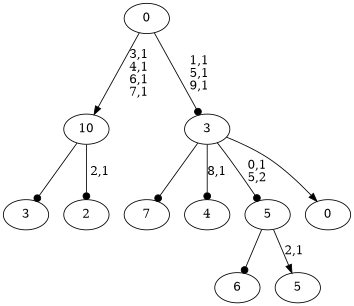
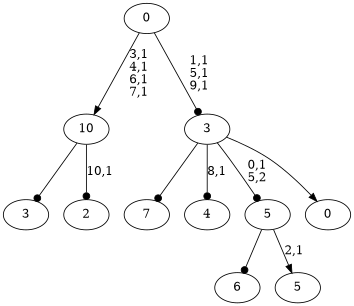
  digraph {
    edge [arrowhead=dot]
    n1 [label=7]
    n2 [label=6]
    n3 [label=5]
    n4 [label=4]
    n5 [label=3]
    n6 [label=2]
    10
    5
    n9 [label=0]
    3
    0
    10 -> n5
-   10 -> n6 [label="2,1"]
+   10 -> n6 [label="10,1"]
    5 -> n2
    5 -> n3 [arrowhead=normal label="2,1"]
    3 -> n1
    3 -> n4 [label="8,1"]
    3 -> 5 [label="0,1\n5,2"]
    3 -> n9 [arrowhead=normal]
    0 -> 10 [arrowhead=normal label="3,1\n4,1\n6,1\n7,1"]
    0 -> 3 [label="1,1\n5,1\n9,1"]
  }
